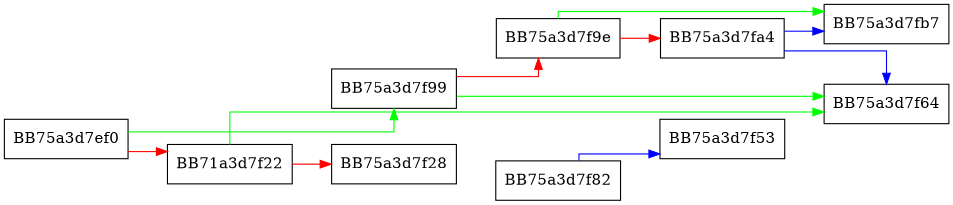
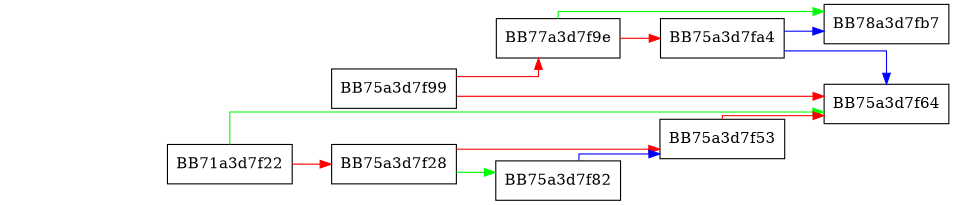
  digraph {
    rankdir=LR
    splines=ortho
    node [shape=box]
    edge [color=red]
-   BB75a3d7ef0
    BB75a3d7f99
    n3 [label=BB71a3d7f22]
    BB75a3d7f64
-   BB75a3d7f9e
+   BB75a3d7f9e [label=BB77a3d7f9e]
    BB75a3d7f28
-   BB75a3d7fb7
+   BB75a3d7fb7 [label=BB78a3d7fb7]
    BB75a3d7fa4
    BB75a3d7f82
    BB75a3d7f53
-   BB75a3d7ef0 -> BB75a3d7f99 [color=green]
-   BB75a3d7ef0 -> n3
-   BB75a3d7f99 -> BB75a3d7f64 [color=green]
+   BB75a3d7f99 -> BB75a3d7f64
    BB75a3d7f99 -> BB75a3d7f9e
    n3 -> BB75a3d7f64 [color=green]
    n3 -> BB75a3d7f28
    BB75a3d7f9e -> BB75a3d7fb7 [color=green]
    BB75a3d7f9e -> BB75a3d7fa4
+   BB75a3d7f28 -> BB75a3d7f82 [color=green]
+   BB75a3d7f28 -> BB75a3d7f53
    BB75a3d7fa4 -> BB75a3d7f64 [color=blue]
    BB75a3d7fa4 -> BB75a3d7fb7 [color=blue]
    BB75a3d7f82 -> BB75a3d7f53 [color=blue]
+   BB75a3d7f53 -> BB75a3d7f64
  }
